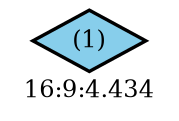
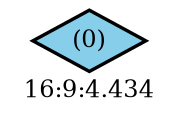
  digraph {
    label="16:9:4.434"
-   n1 [color=black fontcolor=black label="(1)" shape=diamond style="bold,filled" fillcolor=skyblue]
+   n1 [color=black fontcolor=black label="(0)" shape=diamond style="bold,filled" fillcolor=skyblue]
  }
